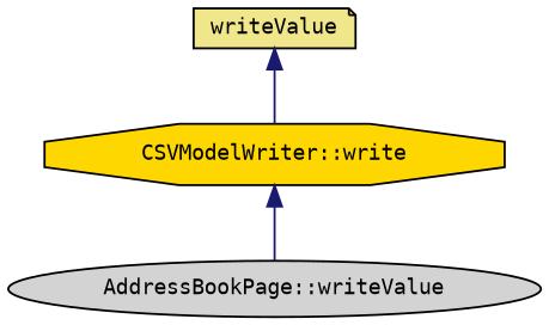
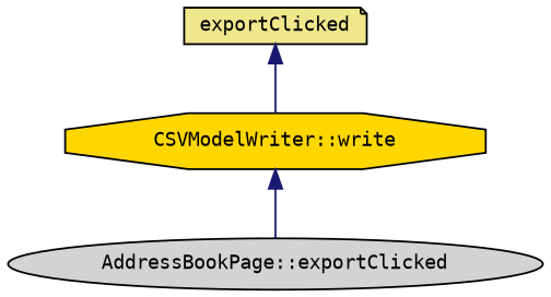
  digraph {
    fontname="DejaVu Sans Mono"
    rankdir=TB
    node [color=black fontname="DejaVu Sans Mono" fontsize=10 style=filled]
    edge [color=midnightblue dir=back fontname="DejaVu Sans Mono" fontsize=10 labelfontname=Helvetica labelfontsize=10 style=solid]
-   n1 [fillcolor=khaki fontcolor=black height=0.2 label=writeValue shape=note width=0.4]
+   n1 [fillcolor=khaki fontcolor=black height=0.2 label=exportClicked shape=note width=0.4]
    n2 [fillcolor=gold height=0.2 label="CSVModelWriter::write" shape=octagon width=0.4]
-   n3 [fillcolor=lightgrey height=0.2 label="AddressBookPage::writeValue" shape=ellipse width=0.4]
+   n3 [fillcolor=lightgrey height=0.2 label="AddressBookPage::exportClicked" shape=ellipse width=0.4]
    n1 -> n2
    n2 -> n3
  }
